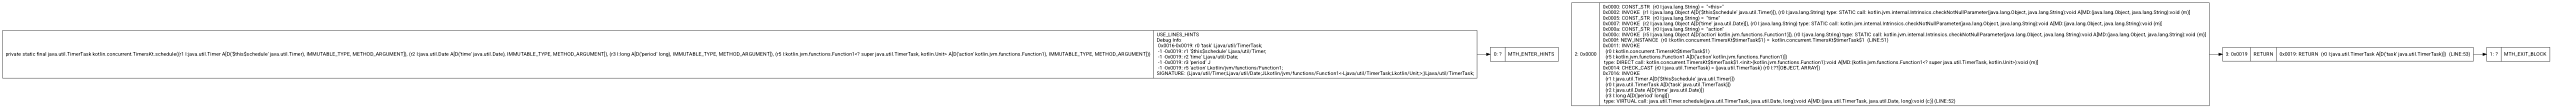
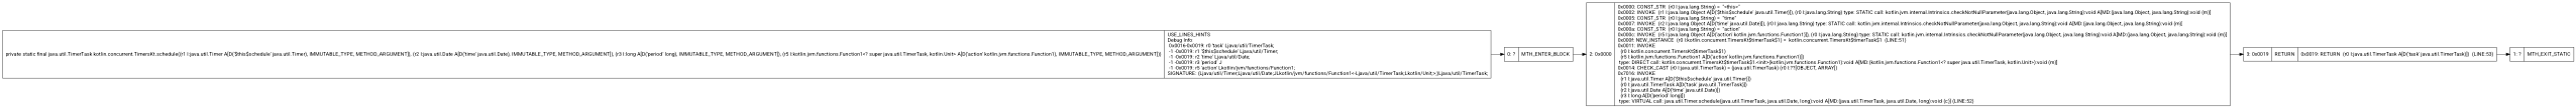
  digraph {
    fontname=Roboto
    rankdir=LR
    node [fontname=Roboto shape=record]
    edge [fontname=Roboto]
-   n1 [label="{0\:\ ?|MTH_ENTER_HINTS\l}"]
+   n1 [label="{0\:\ ?|MTH_ENTER_BLOCK\l}"]
    n2 [label="{2\:\ 0x0000|0x0000: CONST_STR  (r0 I:java.lang.String) =  \"\<this\>\" \l0x0002: INVOKE  (r1 I:java.lang.Object A[D('$this$schedule' java.util.Timer)]), (r0 I:java.lang.String) type: STATIC call: kotlin.jvm.internal.Intrinsics.checkNotNullParameter(java.lang.Object, java.lang.String):void A[MD:(java.lang.Object, java.lang.String):void (m)]\l0x0005: CONST_STR  (r0 I:java.lang.String) =  \"time\" \l0x0007: INVOKE  (r2 I:java.lang.Object A[D('time' java.util.Date)]), (r0 I:java.lang.String) type: STATIC call: kotlin.jvm.internal.Intrinsics.checkNotNullParameter(java.lang.Object, java.lang.String):void A[MD:(java.lang.Object, java.lang.String):void (m)]\l0x000a: CONST_STR  (r0 I:java.lang.String) =  \"action\" \l0x000c: INVOKE  (r5 I:java.lang.Object A[D('action' kotlin.jvm.functions.Function1)]), (r0 I:java.lang.String) type: STATIC call: kotlin.jvm.internal.Intrinsics.checkNotNullParameter(java.lang.Object, java.lang.String):void A[MD:(java.lang.Object, java.lang.String):void (m)]\l0x000f: NEW_INSTANCE  (r0 I:kotlin.concurrent.TimersKt$timerTask$1) =  kotlin.concurrent.TimersKt$timerTask$1  (LINE:51)\l0x0011: INVOKE  \l  (r0 I:kotlin.concurrent.TimersKt$timerTask$1)\l  (r5 I:kotlin.jvm.functions.Function1 A[D('action' kotlin.jvm.functions.Function1)])\l type: DIRECT call: kotlin.concurrent.TimersKt$timerTask$1.\<init\>(kotlin.jvm.functions.Function1):void A[MD:(kotlin.jvm.functions.Function1\<? super java.util.TimerTask, kotlin.Unit\>):void (m)]\l0x0014: CHECK_CAST (r0 I:java.util.TimerTask) = (java.util.TimerTask) (r0 I:??[OBJECT, ARRAY]) \l0x7016: INVOKE  \l  (r1 I:java.util.Timer A[D('$this$schedule' java.util.Timer)])\l  (r0 I:java.util.TimerTask A[D('task' java.util.TimerTask)])\l  (r2 I:java.util.Date A[D('time' java.util.Date)])\l  (r3 I:long A[D('period' long)])\l type: VIRTUAL call: java.util.Timer.schedule(java.util.TimerTask, java.util.Date, long):void A[MD:(java.util.TimerTask, java.util.Date, long):void (c)] (LINE:52)\l}"]
    n3 [label="{3\:\ 0x0019|RETURN\l|0x0019: RETURN  (r0 I:java.util.TimerTask A[D('task' java.util.TimerTask)])  (LINE:53)\l}"]
-   n4 [label="{1\:\ ?|MTH_EXIT_BLOCK\l}"]
+   n4 [label="{1\:\ ?|MTH_EXIT_STATIC\l}"]
    n5 [label="{private static final java.util.TimerTask kotlin.concurrent.TimersKt.schedule((r1 I:java.util.Timer A[D('$this$schedule' java.util.Timer), IMMUTABLE_TYPE, METHOD_ARGUMENT]), (r2 I:java.util.Date A[D('time' java.util.Date), IMMUTABLE_TYPE, METHOD_ARGUMENT]), (r3 I:long A[D('period' long), IMMUTABLE_TYPE, METHOD_ARGUMENT]), (r5 I:kotlin.jvm.functions.Function1\<? super java.util.TimerTask, kotlin.Unit\> A[D('action' kotlin.jvm.functions.Function1), IMMUTABLE_TYPE, METHOD_ARGUMENT]))  | USE_LINES_HINTS\lDebug Info:\l  0x0016\-0x0019: r0 'task' Ljava\/util\/TimerTask;\l  \-1 \-0x0019: r1 '$this$schedule' Ljava\/util\/Timer;\l  \-1 \-0x0019: r2 'time' Ljava\/util\/Date;\l  \-1 \-0x0019: r3 'period' J\l  \-1 \-0x0019: r5 'action' Lkotlin\/jvm\/functions\/Function1;\lSIGNATURE: (Ljava\/util\/Timer;Ljava\/util\/Date;JLkotlin\/jvm\/functions\/Function1\<\-Ljava\/util\/TimerTask;Lkotlin\/Unit;\>;)Ljava\/util\/TimerTask;\l}"]
+   n1 -> n2
    n2 -> n3
    n3 -> n4
    n5 -> n1
  }
